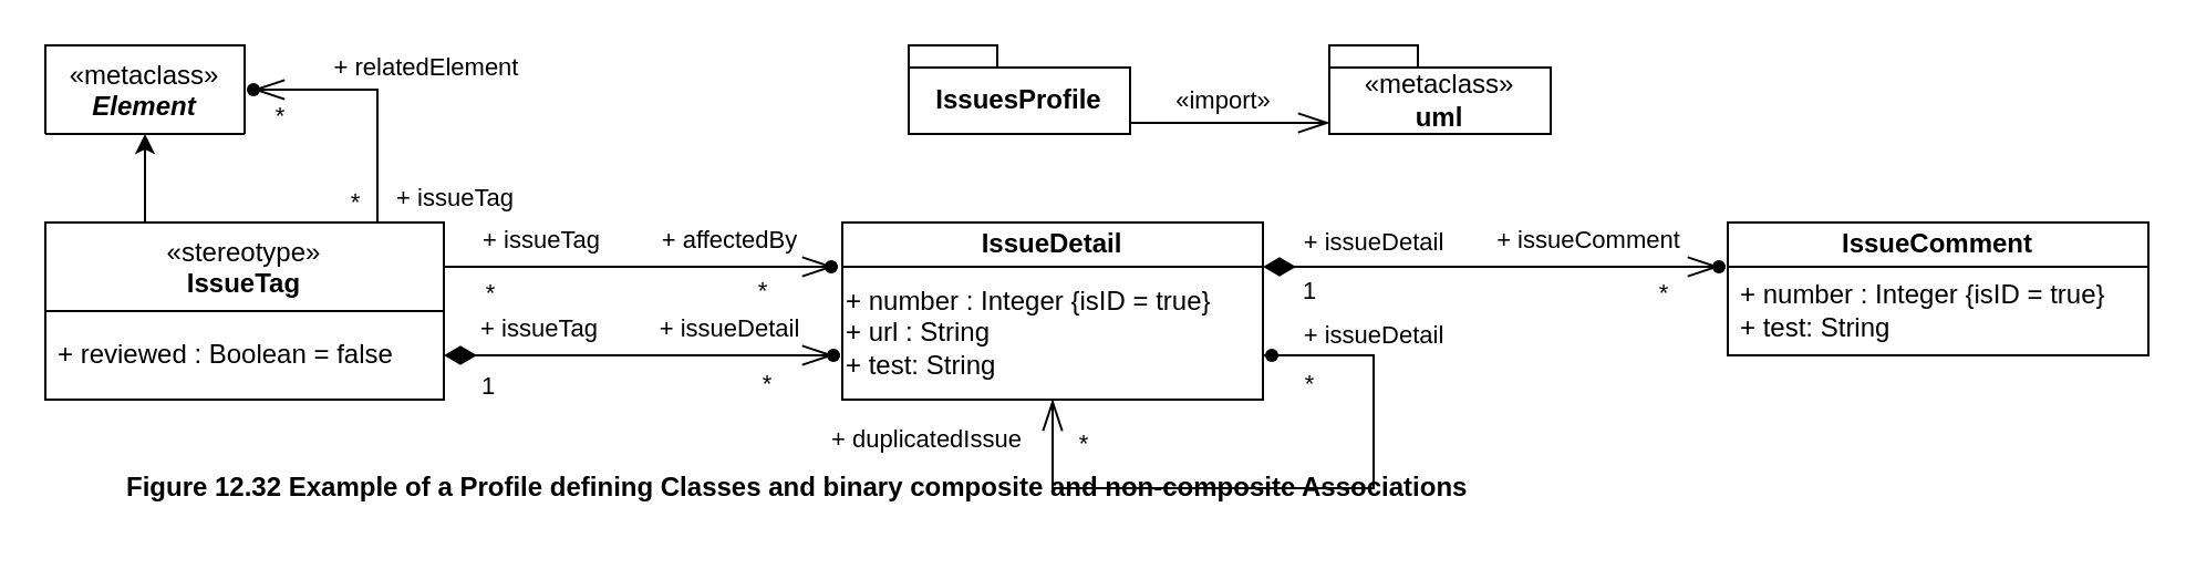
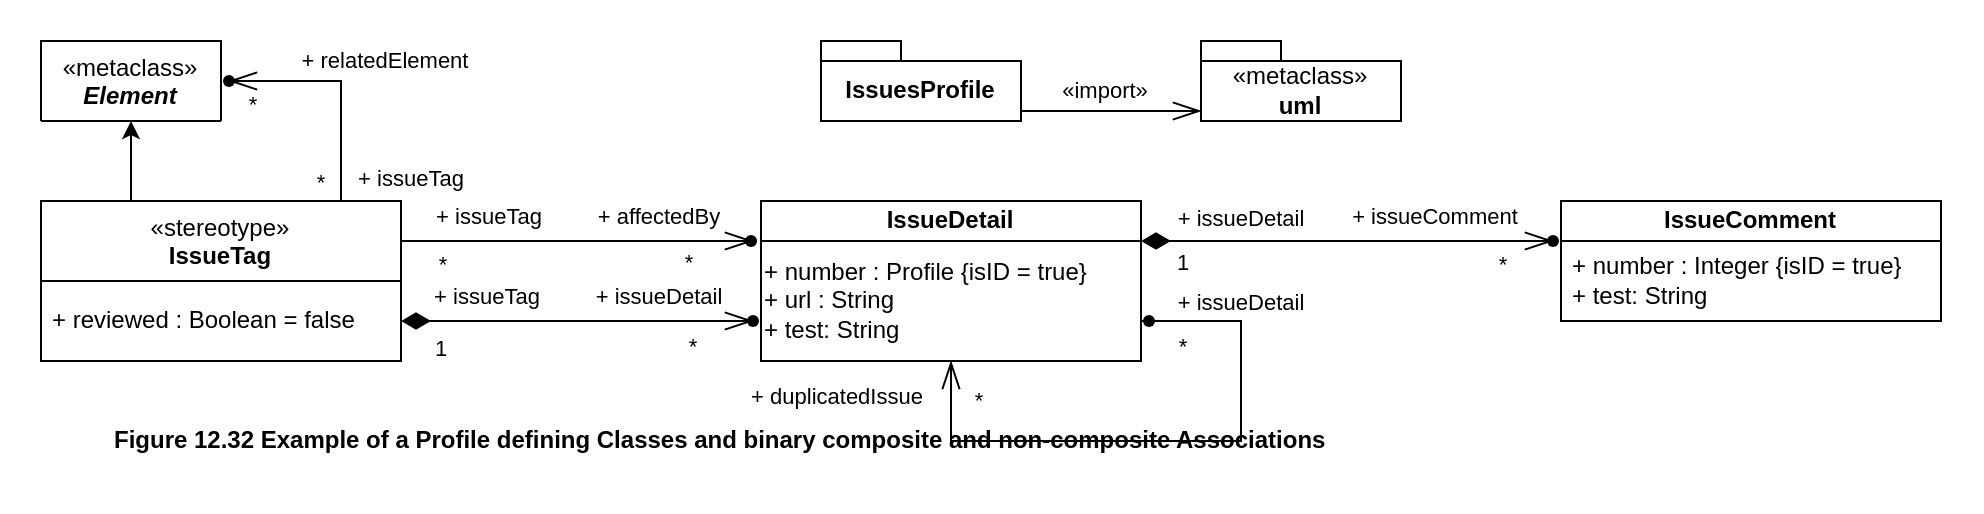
  <mxCell id="0" />
  <mxCell id="1" parent="0" />
  <mxCell id="2" value="«metaclass»&lt;br&gt;&lt;b&gt;&lt;i&gt;Element&lt;/i&gt;&lt;/b&gt;" style="swimlane;fontStyle=0;align=center;verticalAlign=top;childLayout=stackLayout;horizontal=1;startSize=48;horizontalStack=0;resizeParent=1;resizeParentMax=0;resizeLast=0;collapsible=0;marginBottom=0;html=1;whiteSpace=wrap;" vertex="1" parent="1"><mxGeometry y="20" width="90" height="40" as="geometry" x="20" /></mxCell>
  <mxCell id="3" style="edgeStyle=orthogonalEdgeStyle;rounded=0;orthogonalLoop=1;jettySize=auto;html=1;exitX=0.25;exitY=0;exitDx=0;exitDy=0;entryX=0.5;entryY=1;entryDx=0;entryDy=0;" edge="1" parent="1" source="14" target="2"><mxGeometry relative="1" as="geometry" /></mxCell>
  <mxCell id="4" style="edgeStyle=orthogonalEdgeStyle;rounded=0;orthogonalLoop=1;jettySize=auto;html=1;exitX=0.75;exitY=0;exitDx=0;exitDy=0;endArrow=openThin;endFill=0;endSize=12;targetPerimeterSpacing=4;" edge="1" parent="1" source="14" target="2"><mxGeometry relative="1" as="geometry"><Array as="points"><mxPoint x="170" y="100" /><mxPoint x="170" y="40" /></Array></mxGeometry></mxCell>
  <mxCell id="5" value="+ relatedElement" style="edgeLabel;html=1;align=center;verticalAlign=middle;resizable=0;points=[];" vertex="1" connectable="0" parent="4"><mxGeometry x="0.585" relative="1" as="geometry"><mxPoint x="50" y="-11" as="offset" /></mxGeometry></mxCell>
  <mxCell id="6" value="+ issueTag" style="edgeLabel;html=1;align=center;verticalAlign=middle;resizable=0;points=[];" vertex="1" connectable="0" parent="4"><mxGeometry x="-0.511" y="-4" relative="1" as="geometry"><mxPoint x="30" y="5" as="offset" /></mxGeometry></mxCell>
  <mxCell id="7" value="*" style="edgeLabel;html=1;align=center;verticalAlign=middle;resizable=0;points=[];" vertex="1" connectable="0" parent="4"><mxGeometry x="-0.57" y="1" relative="1" as="geometry"><mxPoint x="-10" y="3" as="offset" /></mxGeometry></mxCell>
  <mxCell id="8" value="*" style="edgeLabel;html=1;align=center;verticalAlign=middle;resizable=0;points=[];" vertex="1" connectable="0" parent="4"><mxGeometry x="0.526" y="1" relative="1" as="geometry"><mxPoint x="-20" y="10" as="offset" /></mxGeometry></mxCell>
  <mxCell id="9" style="edgeStyle=orthogonalEdgeStyle;rounded=0;orthogonalLoop=1;jettySize=auto;html=1;exitX=1;exitY=0.25;exitDx=0;exitDy=0;endArrow=openThin;endFill=0;endSize=12;targetPerimeterSpacing=4;" edge="1" parent="1" source="14" target="21"><mxGeometry relative="1" as="geometry"><Array as="points"><mxPoint x="340" y="120" /><mxPoint x="340" y="120" /></Array></mxGeometry></mxCell>
  <mxCell id="10" value="+ affectedBy" style="edgeLabel;html=1;align=center;verticalAlign=middle;resizable=0;points=[];" vertex="1" connectable="0" parent="9"><mxGeometry x="0.222" y="-1" relative="1" as="geometry"><mxPoint x="20" y="-14" as="offset" /></mxGeometry></mxCell>
  <mxCell id="11" value="+ issueTag" style="edgeLabel;html=1;align=center;verticalAlign=middle;resizable=0;points=[];" vertex="1" connectable="0" parent="9"><mxGeometry x="-0.478" relative="1" as="geometry"><mxPoint x="-3" y="-13" as="offset" /></mxGeometry></mxCell>
  <mxCell id="12" value="*" style="edgeLabel;html=1;align=center;verticalAlign=middle;resizable=0;points=[];" vertex="1" connectable="0" parent="9"><mxGeometry x="-0.733" y="-1" relative="1" as="geometry"><mxPoint x="-3" y="10" as="offset" /></mxGeometry></mxCell>
  <mxCell id="13" value="*" style="edgeLabel;html=1;align=center;verticalAlign=middle;resizable=0;points=[];" vertex="1" connectable="0" parent="9"><mxGeometry x="0.522" relative="1" as="geometry"><mxPoint x="9" y="10" as="offset" /></mxGeometry></mxCell>
  <mxCell id="14" value="«stereotype»&lt;br&gt;&lt;b&gt;IssueTag&lt;/b&gt;" style="swimlane;fontStyle=0;align=center;verticalAlign=top;childLayout=stackLayout;horizontal=1;startSize=40;horizontalStack=0;resizeParent=1;resizeParentMax=0;resizeLast=0;collapsible=0;marginBottom=0;html=1;whiteSpace=wrap;" vertex="1" parent="1"><mxGeometry y="100" width="180" height="80" as="geometry" x="20" /></mxCell>
  <mxCell id="15" value="+ reviewed : Boolean = false" style="text;html=1;strokeColor=none;fillColor=none;align=left;verticalAlign=middle;spacingLeft=4;spacingRight=4;overflow=hidden;rotatable=0;points=[[0,0.5],[1,0.5]];portConstraint=eastwest;whiteSpace=wrap;" vertex="1" parent="14"><mxGeometry y="40" width="180" height="40" as="geometry" /></mxCell>
  <mxCell id="16" style="edgeStyle=orthogonalEdgeStyle;rounded=0;orthogonalLoop=1;jettySize=auto;html=1;exitX=1;exitY=0.25;exitDx=0;exitDy=0;endArrow=openThin;endFill=0;endSize=12;startArrow=diamondThin;startFill=1;startSize=12;targetPerimeterSpacing=4;" edge="1" parent="1" source="21" target="32"><mxGeometry relative="1" as="geometry"><Array as="points"><mxPoint x="730" y="120" /><mxPoint x="730" y="120" /></Array></mxGeometry></mxCell>
  <mxCell id="17" value="+ issueDetail" style="edgeLabel;html=1;align=center;verticalAlign=middle;resizable=0;points=[];" vertex="1" connectable="0" parent="16"><mxGeometry x="-0.752" y="1" relative="1" as="geometry"><mxPoint x="23" y="-11" as="offset" /></mxGeometry></mxCell>
  <mxCell id="18" value="1" style="edgeLabel;html=1;align=center;verticalAlign=middle;resizable=0;points=[];" vertex="1" connectable="0" parent="16"><mxGeometry x="-0.514" y="-2" relative="1" as="geometry"><mxPoint x="-30" y="8" as="offset" /></mxGeometry></mxCell>
  <mxCell id="19" value="+ issueComment" style="edgeLabel;html=1;align=center;verticalAlign=middle;resizable=0;points=[];" vertex="1" connectable="0" parent="16"><mxGeometry x="0.324" y="1" relative="1" as="geometry"><mxPoint x="10" y="-12" as="offset" /></mxGeometry></mxCell>
  <mxCell id="20" value="*" style="edgeLabel;html=1;align=center;verticalAlign=middle;resizable=0;points=[];" vertex="1" connectable="0" parent="16"><mxGeometry x="0.457" y="-1" relative="1" as="geometry"><mxPoint x="30" y="10" as="offset" /></mxGeometry></mxCell>
  <mxCell id="21" value="&lt;b&gt;IssueDetail&lt;/b&gt;" style="swimlane;fontStyle=0;align=center;verticalAlign=middle;childLayout=stackLayout;horizontal=1;startSize=20;horizontalStack=0;resizeParent=1;resizeParentMax=0;resizeLast=0;collapsible=0;marginBottom=0;html=1;whiteSpace=wrap;" vertex="1" parent="1"><mxGeometry x="380" y="100" width="190" height="80" as="geometry" /></mxCell>
  <mxCell id="22" style="edgeStyle=orthogonalEdgeStyle;rounded=0;orthogonalLoop=1;jettySize=auto;html=1;endArrow=openThin;endFill=0;endSize=12;" edge="1" parent="21" source="27" target="27"><mxGeometry relative="1" as="geometry"><Array as="points"><mxPoint x="240" y="60" /><mxPoint x="240" y="120" /><mxPoint x="95" y="120" /></Array></mxGeometry></mxCell>
  <mxCell id="23" value="+ issueDetail" style="edgeLabel;html=1;align=center;verticalAlign=middle;resizable=0;points=[];" vertex="1" connectable="0" parent="22"><mxGeometry x="-0.776" y="-3" relative="1" as="geometry"><mxPoint x="16" y="-13" as="offset" /></mxGeometry></mxCell>
  <mxCell id="24" value="+ duplicatedIssue" style="edgeLabel;html=1;align=center;verticalAlign=middle;resizable=0;points=[];" vertex="1" connectable="0" parent="22"><mxGeometry x="0.871" y="-2" relative="1" as="geometry"><mxPoint x="-60" y="-2" as="offset" /></mxGeometry></mxCell>
  <mxCell id="25" value="*" style="edgeLabel;html=1;align=center;verticalAlign=middle;resizable=0;points=[];" vertex="1" connectable="0" parent="22"><mxGeometry x="0.864" y="-1" relative="1" as="geometry"><mxPoint x="12" y="-1" as="offset" /></mxGeometry></mxCell>
  <mxCell id="26" value="*" style="edgeLabel;html=1;align=center;verticalAlign=middle;resizable=0;points=[];" vertex="1" connectable="0" parent="22"><mxGeometry x="-0.831" y="-3" relative="1" as="geometry"><mxPoint x="-5" y="9" as="offset" /></mxGeometry></mxCell>
- <mxCell id="27" value="+ number : Integer {isID = true}&lt;br style=&quot;border-color: var(--border-color);&quot;&gt;&lt;span style=&quot;&quot;&gt;+ url : String&lt;/span&gt;&lt;br style=&quot;border-color: var(--border-color);&quot;&gt;&lt;span style=&quot;&quot;&gt;+ test: String&lt;/span&gt;" style="text;html=1;align=left;verticalAlign=middle;resizable=0;points=[];autosize=1;strokeColor=none;fillColor=none;" vertex="1" parent="21"><mxGeometry y="20" width="190" height="60" as="geometry" /></mxCell>
+ <mxCell id="27" value="+ number : Profile {isID = true}&lt;br style=&quot;border-color: var(--border-color);&quot;&gt;&lt;span style=&quot;&quot;&gt;+ url : String&lt;/span&gt;&lt;br style=&quot;border-color: var(--border-color);&quot;&gt;&lt;span style=&quot;&quot;&gt;+ test: String&lt;/span&gt;" style="text;html=1;align=left;verticalAlign=middle;resizable=0;points=[];autosize=1;strokeColor=none;fillColor=none;" vertex="1" parent="21"><mxGeometry y="20" width="190" height="60" as="geometry" /></mxCell>
  <mxCell id="28" value="&lt;span style=&quot;font-weight: normal;&quot;&gt;«metaclass»&lt;/span&gt;&lt;br&gt;uml" style="shape=folder;fontStyle=1;tabWidth=40;tabHeight=10;tabPosition=left;html=1;boundedLbl=1;whiteSpace=wrap;" vertex="1" parent="1"><mxGeometry x="600" y="20" width="100" height="40" as="geometry" /></mxCell>
  <mxCell id="29" style="edgeStyle=orthogonalEdgeStyle;rounded=0;orthogonalLoop=1;jettySize=auto;html=1;exitX=0;exitY=0;exitDx=100;exitDy=35;exitPerimeter=0;entryX=0;entryY=0;entryDx=0;entryDy=35;entryPerimeter=0;endArrow=openThin;endFill=0;endSize=12;" edge="1" parent="1" source="31" target="28"><mxGeometry relative="1" as="geometry" /></mxCell>
  <mxCell id="30" value="«import»" style="edgeLabel;html=1;align=center;verticalAlign=middle;resizable=0;points=[];" vertex="1" connectable="0" parent="29"><mxGeometry x="-0.1" y="1" relative="1" as="geometry"><mxPoint y="-10" as="offset" /></mxGeometry></mxCell>
  <mxCell id="31" value="IssuesProfile" style="shape=folder;fontStyle=1;tabWidth=40;tabHeight=10;tabPosition=left;html=1;boundedLbl=1;whiteSpace=wrap;" vertex="1" parent="1"><mxGeometry x="410" y="20" width="100" height="40" as="geometry" /></mxCell>
  <mxCell id="32" value="&lt;b&gt;IssueComment&lt;/b&gt;" style="swimlane;fontStyle=0;align=center;verticalAlign=middle;childLayout=stackLayout;horizontal=1;startSize=20;horizontalStack=0;resizeParent=1;resizeParentMax=0;resizeLast=0;collapsible=0;marginBottom=0;html=1;whiteSpace=wrap;" vertex="1" parent="1"><mxGeometry x="780" y="100" width="190" height="60" as="geometry" /></mxCell>
  <mxCell id="33" value="+ number : Integer {isID = true}&lt;br&gt;+ test: String" style="text;html=1;strokeColor=none;fillColor=none;align=left;verticalAlign=middle;spacingLeft=4;spacingRight=4;overflow=hidden;rotatable=0;points=[[0,0.5],[1,0.5]];portConstraint=eastwest;whiteSpace=wrap;" vertex="1" parent="32"><mxGeometry y="20" width="190" height="40" as="geometry" /></mxCell>
  <mxCell id="34" style="edgeStyle=orthogonalEdgeStyle;rounded=0;orthogonalLoop=1;jettySize=auto;html=1;exitX=1;exitY=0.5;exitDx=0;exitDy=0;endArrow=openThin;endFill=0;endSize=12;startArrow=diamondThin;startFill=1;startSize=12;targetPerimeterSpacing=4;" edge="1" parent="1" source="15" target="21"><mxGeometry relative="1" as="geometry"><mxPoint x="427.91" y="230.98" as="targetPoint" /><Array as="points"><mxPoint x="330" y="160" /><mxPoint x="330" y="160" /></Array></mxGeometry></mxCell>
  <mxCell id="35" value="1" style="edgeLabel;html=1;align=center;verticalAlign=middle;resizable=0;points=[];" vertex="1" connectable="0" parent="34"><mxGeometry x="-0.556" y="-3" relative="1" as="geometry"><mxPoint x="-20" y="10" as="offset" /></mxGeometry></mxCell>
  <mxCell id="36" value="*" style="edgeLabel;html=1;align=center;verticalAlign=middle;resizable=0;points=[];" vertex="1" connectable="0" parent="34"><mxGeometry x="0.644" y="-2" relative="1" as="geometry"><mxPoint y="10" as="offset" /></mxGeometry></mxCell>
  <mxCell id="37" value="+ issueTag" style="edgeLabel;html=1;align=center;verticalAlign=middle;resizable=0;points=[];" vertex="1" connectable="0" parent="34"><mxGeometry x="-0.567" y="-1" relative="1" as="geometry"><mxPoint x="4" y="-14" as="offset" /></mxGeometry></mxCell>
  <mxCell id="38" value="+ issueDetail" style="edgeLabel;html=1;align=center;verticalAlign=middle;resizable=0;points=[];" vertex="1" connectable="0" parent="34"><mxGeometry x="0.456" y="-1" relative="1" as="geometry"><mxPoint y="-14" as="offset" /></mxGeometry></mxCell>
  <mxCell id="39" value="&lt;b&gt;Figure 12.32 Example of a Profile defining Classes and binary composite and non-composite Associations&lt;/b&gt;" style="text;html=1;align=left;verticalAlign=middle;resizable=0;points=[];autosize=1;strokeColor=none;fillColor=none;" vertex="1" parent="1"><mxGeometry x="55" y="205" width="630" height="30" as="geometry" /></mxCell>
  <mxCell id="40" value="" style="shape=waypoint;sketch=0;size=6;pointerEvents=1;points=[];fillColor=none;resizable=0;rotatable=0;perimeter=centerPerimeter;snapToPoint=1;" vertex="1" parent="1"><mxGeometry x="104" y="30" width="20" height="20" as="geometry" /></mxCell>
  <mxCell id="41" value="" style="shape=waypoint;sketch=0;size=6;pointerEvents=1;points=[];fillColor=none;resizable=0;rotatable=0;perimeter=centerPerimeter;snapToPoint=1;" vertex="1" parent="1"><mxGeometry x="365" y="110" width="20" height="20" as="geometry" /></mxCell>
  <mxCell id="42" value="" style="shape=waypoint;sketch=0;size=6;pointerEvents=1;points=[];fillColor=none;resizable=0;rotatable=0;perimeter=centerPerimeter;snapToPoint=1;" vertex="1" parent="1"><mxGeometry x="366" y="150" width="20" height="20" as="geometry" /></mxCell>
  <mxCell id="43" value="" style="shape=waypoint;sketch=0;size=6;pointerEvents=1;points=[];fillColor=none;resizable=0;rotatable=0;perimeter=centerPerimeter;snapToPoint=1;" vertex="1" parent="1"><mxGeometry x="564" y="150" width="20" height="20" as="geometry" /></mxCell>
  <mxCell id="44" value="" style="shape=waypoint;sketch=0;size=6;pointerEvents=1;points=[];fillColor=none;resizable=0;rotatable=0;perimeter=centerPerimeter;snapToPoint=1;" vertex="1" parent="1"><mxGeometry x="766" y="110" width="20" height="20" as="geometry" /></mxCell>
